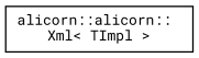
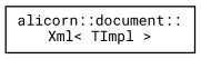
  digraph {
    rankdir=TB
    fontname="Roboto Mono"
-   n1 [color=black fillcolor=white fontname="Roboto Mono" fontsize=10 height=0.2 label="alicorn::alicorn::\lXml\< TImpl \>" shape=record style=filled width=0.4]
+   n1 [color=black fillcolor=white fontname="Roboto Mono" fontsize=10 height=0.2 label="alicorn::document::\lXml\< TImpl \>" shape=record style=filled width=0.4]
  }
